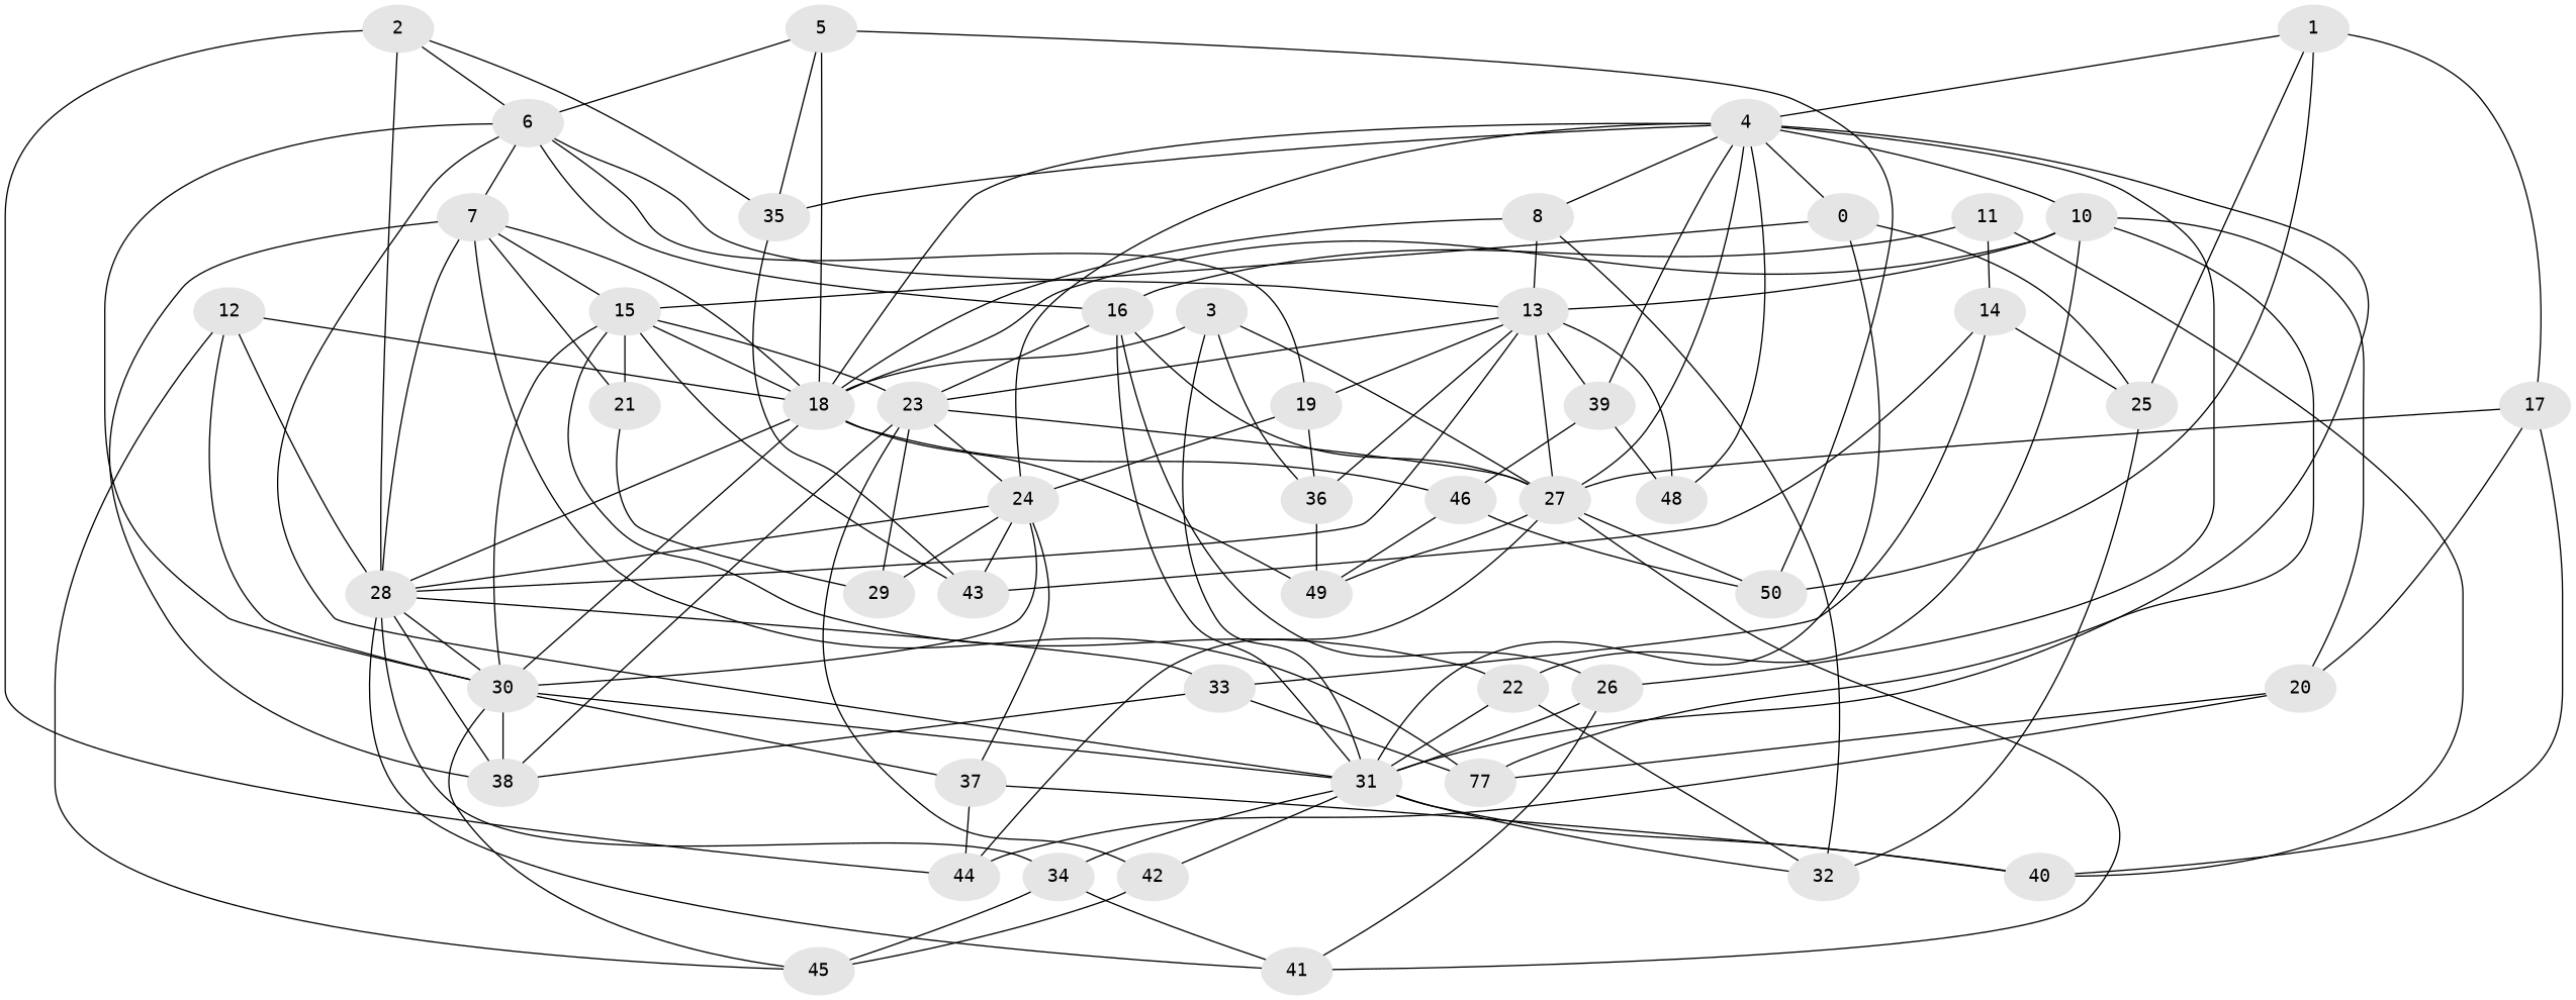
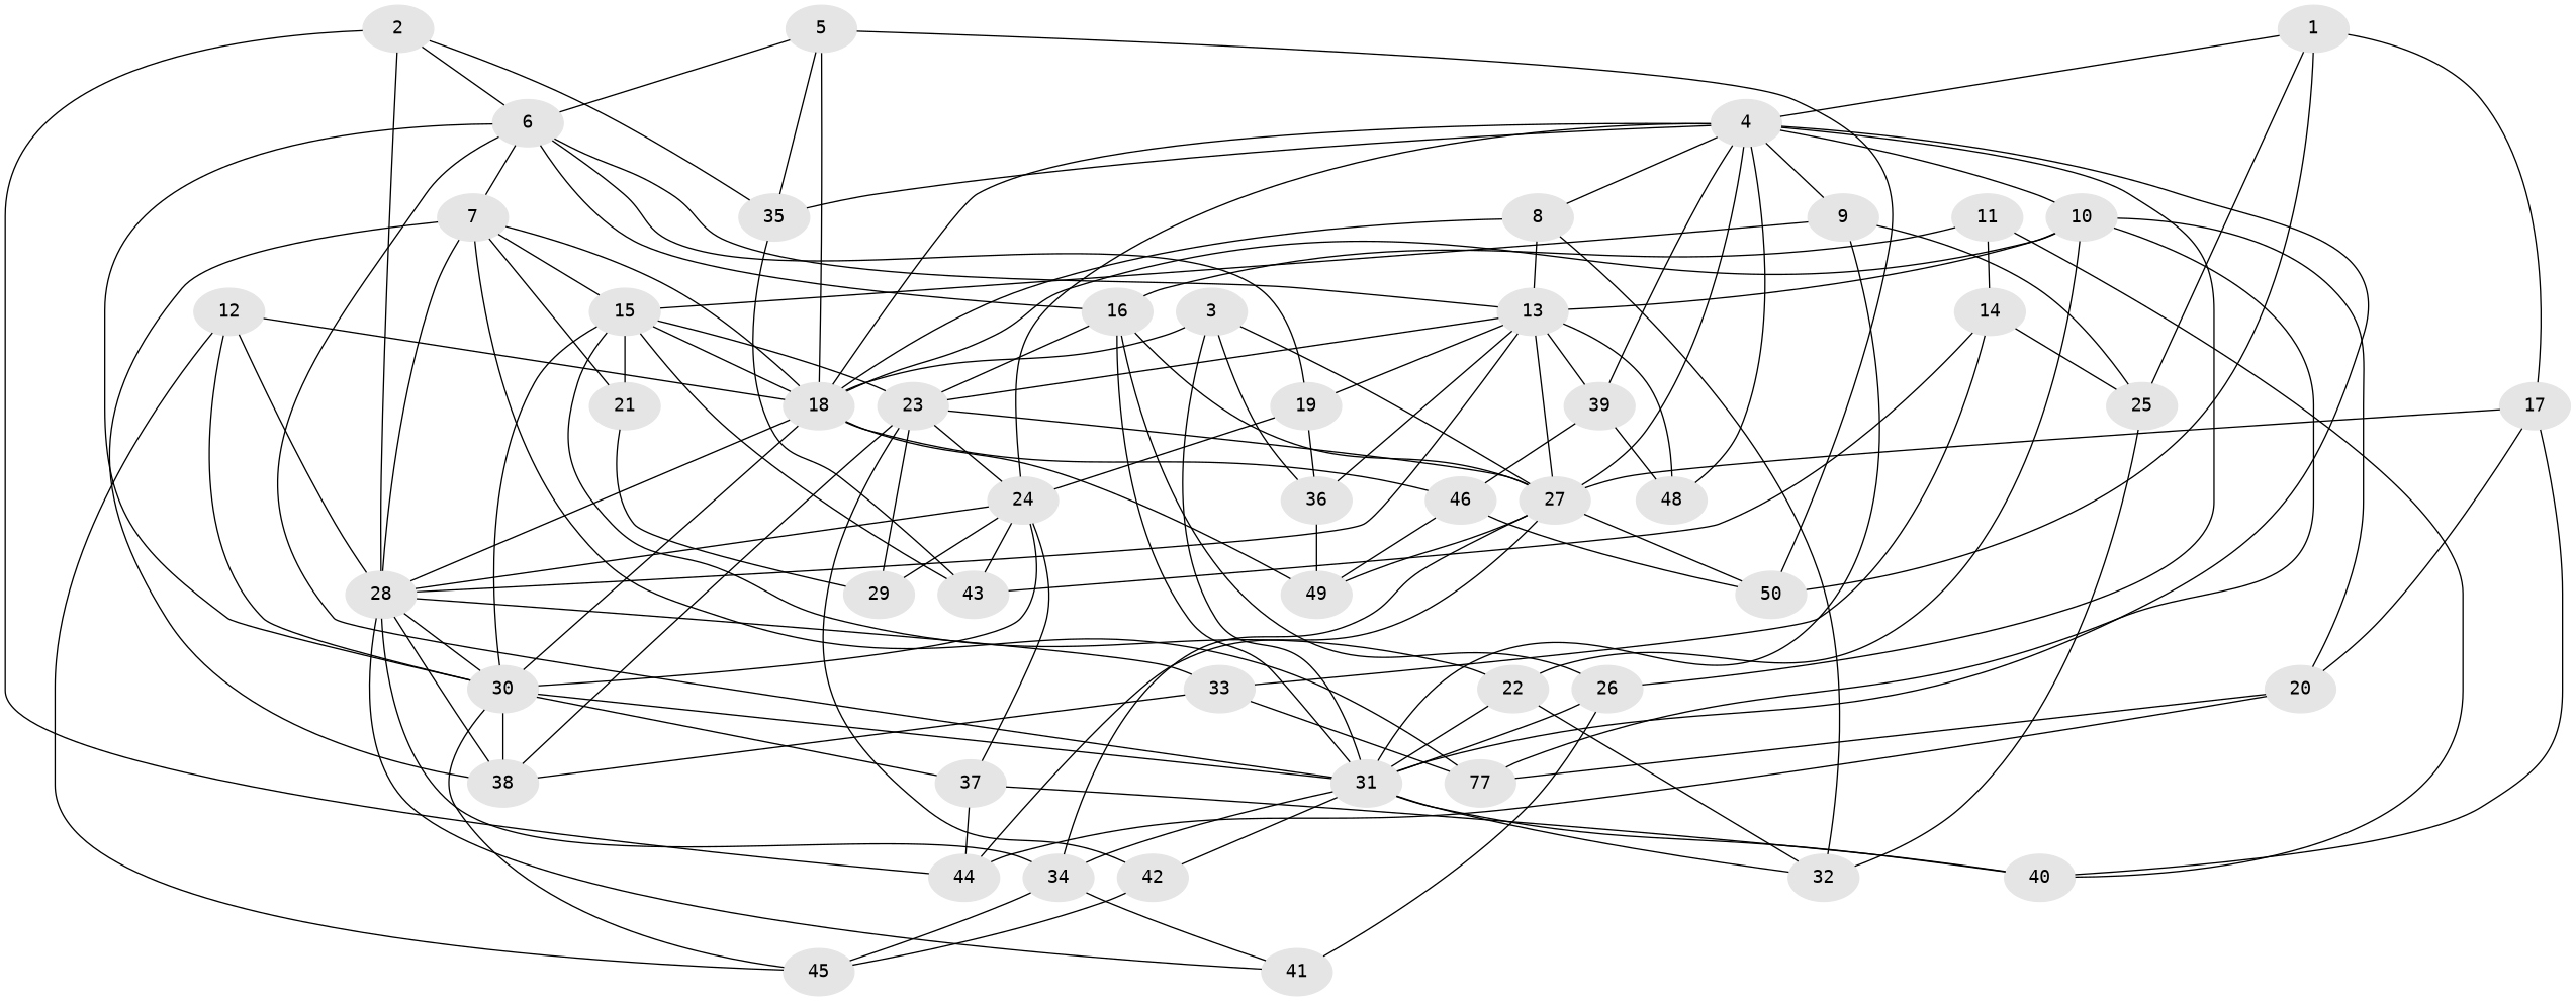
  graph {
    fontname="DejaVu Sans Mono"
    node [color=gray90 fontname="DejaVu Sans Mono" style=filled]
    edge [fontname="DejaVu Sans Mono" weight=1.0]
    1
    4
    17
    25
    50
    35
    18
    27
    31
    8
-   9 [label=0]
+   9
    10
    24
    26
    39
    48
    20
    40
    32
    2
    6
    28
    44
    7
    13
    16
    19
    30
    38
    33
    41
    34
    43
    3
    36
    46
    49
    42
    15
    n40 [label=77]
    22
    29
    37
    5
    21
    23
    45
    11
    14
    12
    1 -- 4
    1 -- 17
    1 -- 25
    1 -- 50
    4 -- 35
    4 -- 18
    4 -- 27
    4 -- 31
    4 -- 8
    4 -- 9
    4 -- 10
    4 -- 24
    4 -- 26
    4 -- 39
    4 -- 48
    17 -- 27
    17 -- 20
    17 -- 40
    25 -- 32
    35 -- 43
    18 -- 28
    18 -- 30
    18 -- 46
    18 -- 49
    27 -- 50
    27 -- 44
-   27 -- 41
+   27 -- 34
    27 -- 49
    31 -- 40
    31 -- 32
    31 -- 34
    31 -- 42
    8 -- 18
    8 -- 32
    8 -- 13
    9 -- 25
    9 -- 31
    9 -- 15
    10 -- 18
    10 -- 20
    10 -- 13 [weight=3.0]
    10 -- n40
    10 -- 22
    24 -- 28
    24 -- 30
    24 -- 43
    24 -- 29 [weight=2.0]
    24 -- 37
    26 -- 31
    26 -- 41
    39 -- 48
    39 -- 46
    20 -- 44
    20 -- n40
    2 -- 35
    2 -- 6
    2 -- 28
    2 -- 44
    6 -- 31
    6 -- 7
    6 -- 13
    6 -- 16 [weight=2.0]
    6 -- 19
    6 -- 30 [weight=2.0]
    28 -- 30
    28 -- 38
    28 -- 33
    28 -- 41
    28 -- 34
    7 -- 18
    7 -- 28 [weight=2.0]
    7 -- 38
    7 -- 15
    7 -- n40
    7 -- 21
    13 -- 27
    13 -- 39
    13 -- 48
    13 -- 28
    13 -- 19
    13 -- 36
    13 -- 23
    16 -- 27
    16 -- 31
    16 -- 26
    16 -- 23 [weight=2.0]
    19 -- 24
    19 -- 36
    30 -- 31
    30 -- 38
    30 -- 37
    30 -- 45
    33 -- 38
    33 -- n40
    34 -- 41
    34 -- 45
    3 -- 18
    3 -- 27 [weight=3.0]
    3 -- 31
    3 -- 36
    36 -- 49
    46 -- 50
    46 -- 49
    42 -- 45
    15 -- 18
    15 -- 30 [weight=2.0]
    15 -- 43
    15 -- 22
    15 -- 21 [weight=2.0]
    15 -- 23
    22 -- 31
    22 -- 32
    37 -- 40
    37 -- 44
    5 -- 50
    5 -- 35
    5 -- 18
    5 -- 6
    21 -- 29
    23 -- 27
    23 -- 24 [weight=2.0]
    23 -- 38
    23 -- 42
    23 -- 29
    11 -- 40
    11 -- 16 [weight=2.0]
    11 -- 14
    14 -- 25
    14 -- 33
    14 -- 43
    12 -- 18
    12 -- 28
    12 -- 30
    12 -- 45
  }
